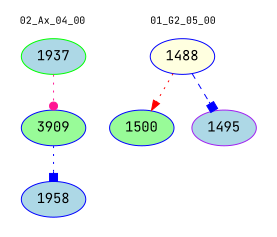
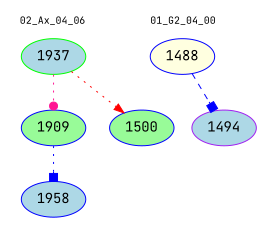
  digraph {
    fontname="JetBrains Mono"
    node [color=blue fillcolor=lightblue fontname="JetBrains Mono" style=filled]
    edge [arrowhead=box color=blue fontname="JetBrains Mono" style=dotted]
    n1 [color=green label=1937]
-   n2 [fillcolor=palegreen label=3909]
+   n2 [fillcolor=palegreen label=1909]
    n3 [label=1958]
    n4 [fillcolor=lightyellow label=1488]
    n5 [fillcolor=palegreen label=1500]
-   n6 [color=purple label=1495]
+   n6 [color=purple label=1494]
    subgraph cluster_1 {
      color=white
      fontsize=10
-     label="02_Ax_04_00"
+     label="02_Ax_04_06"
      n1
      n2
      n3
    }
    subgraph cluster_2 {
      color=white
      fontsize=10
-     label="01_G2_05_00"
+     label="01_G2_04_00"
      n4
      n5
      n6
    }
    n1 -> n2 [arrowhead=dot color=deeppink]
    n2 -> n3
-   n4 -> n5 [arrowhead=normal color=red]
+   n1 -> n5 [arrowhead=normal color=red]
    n4 -> n6 [style=dashed]
  }
